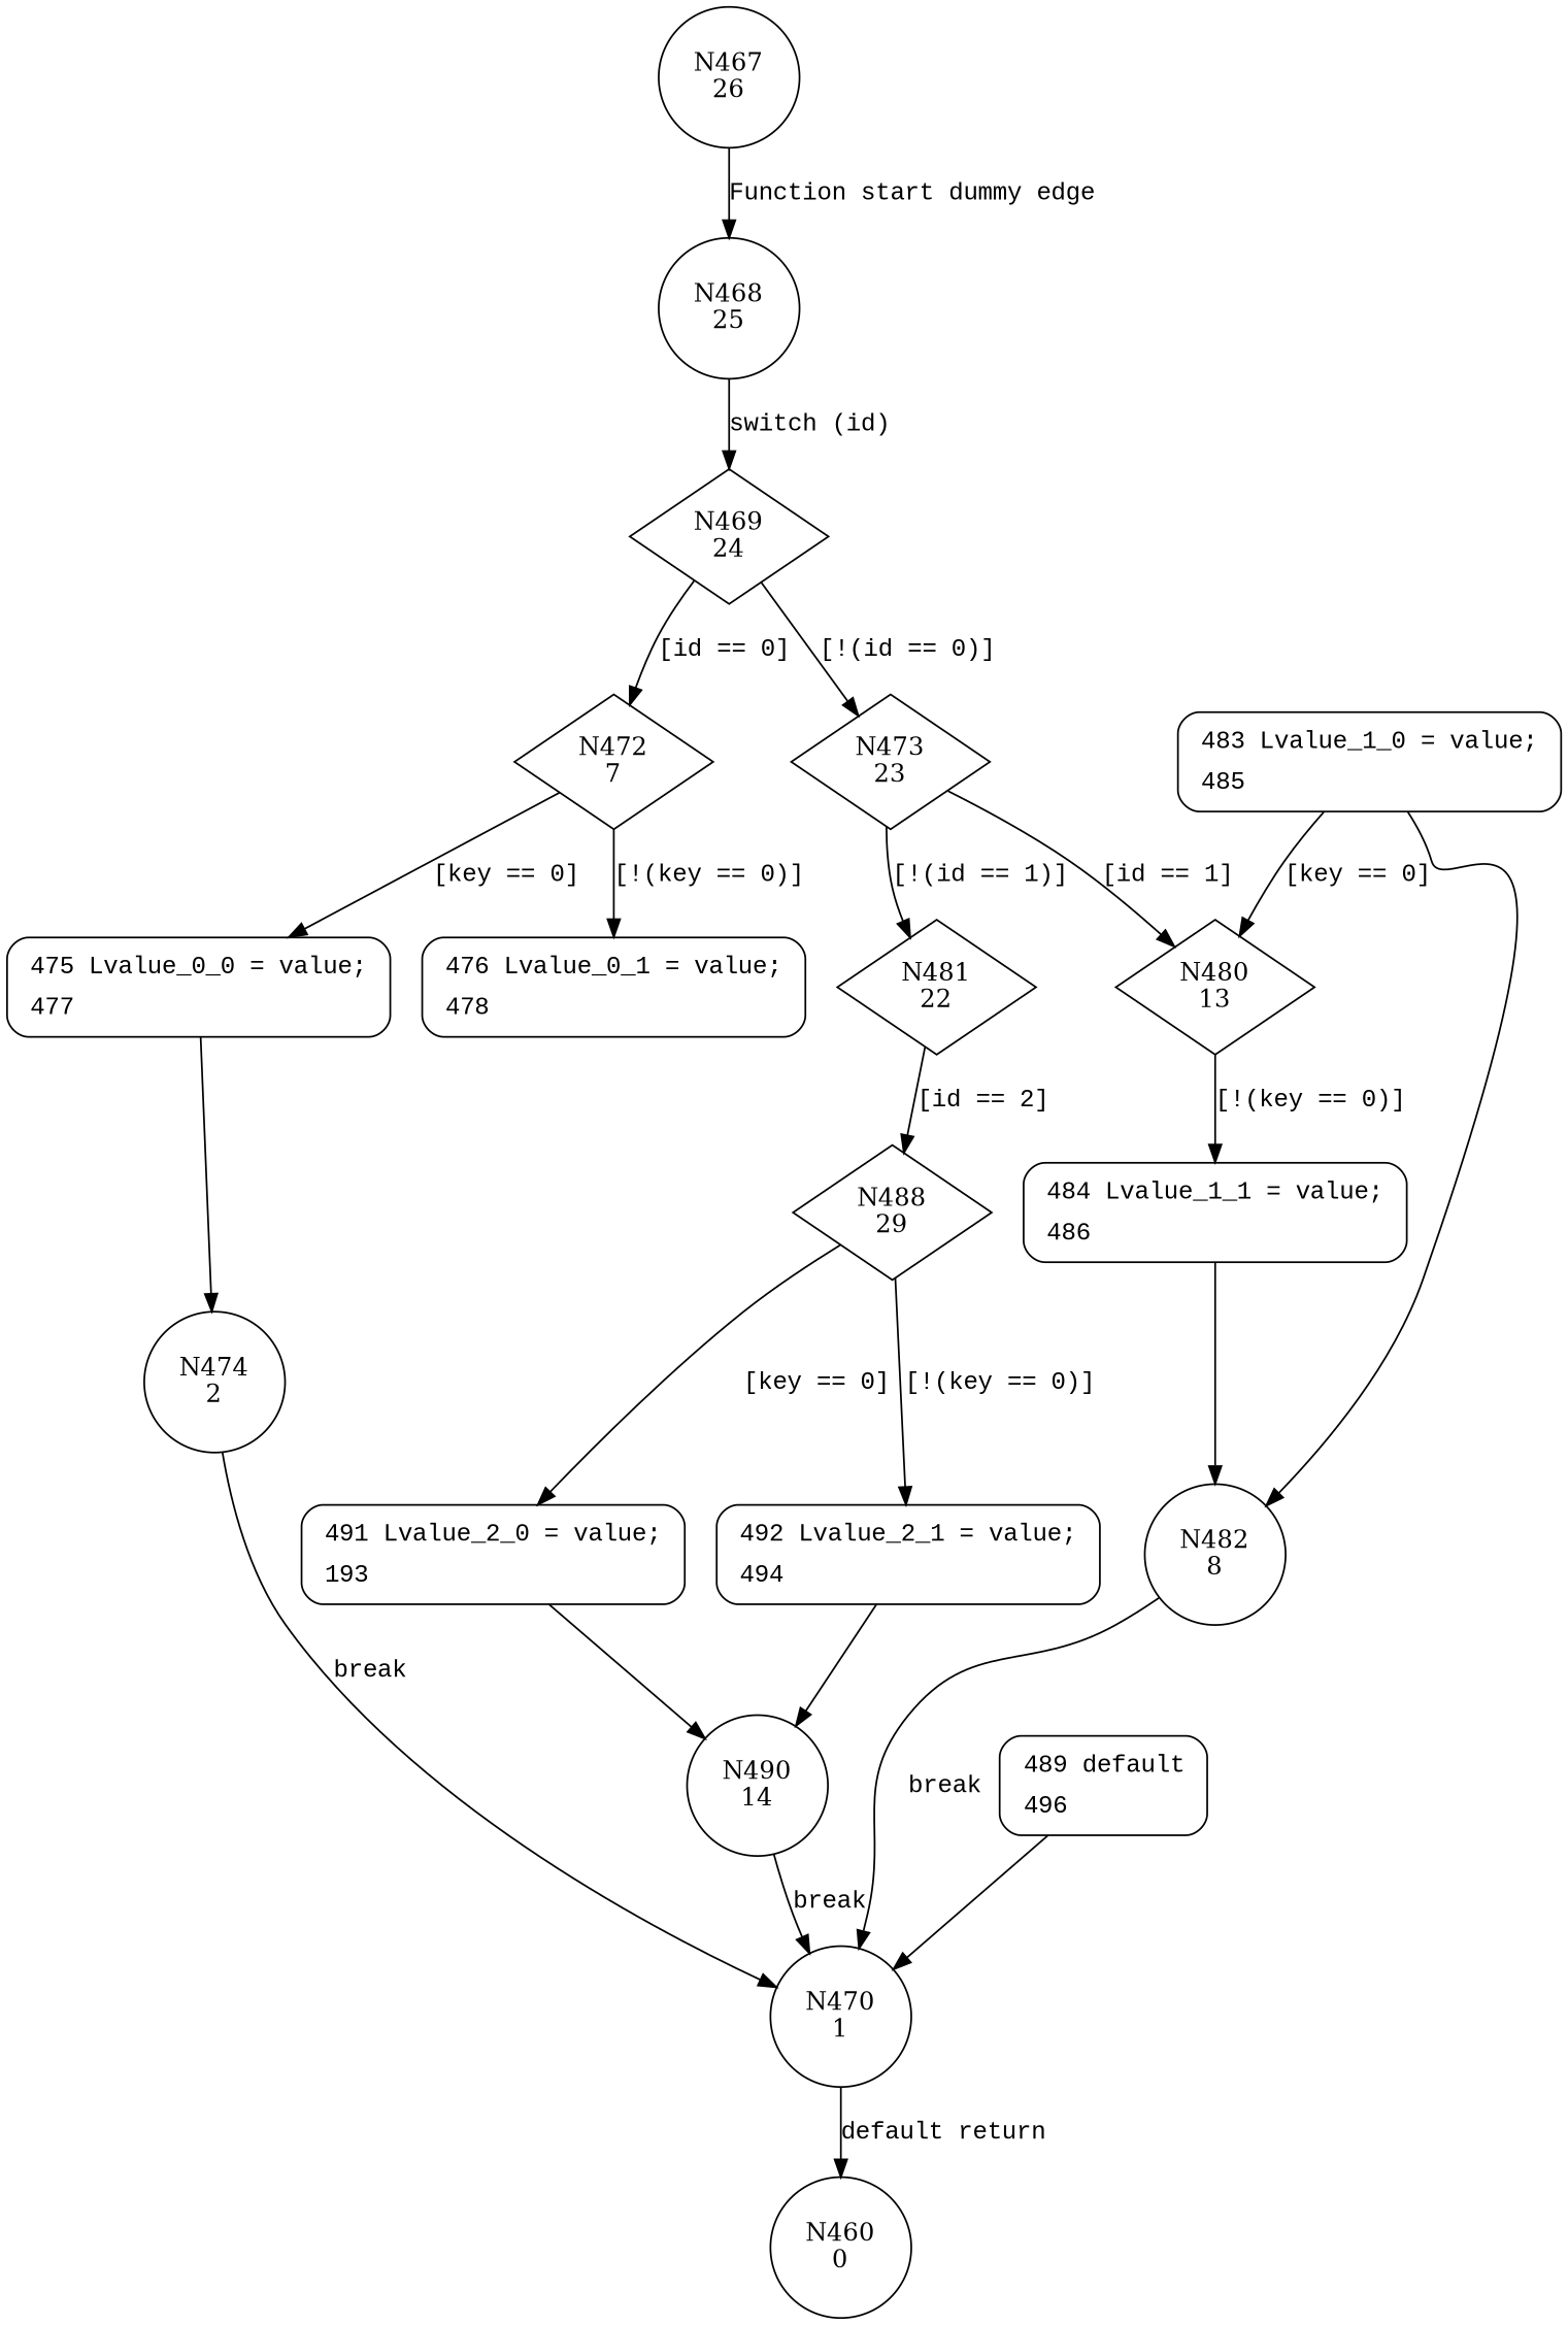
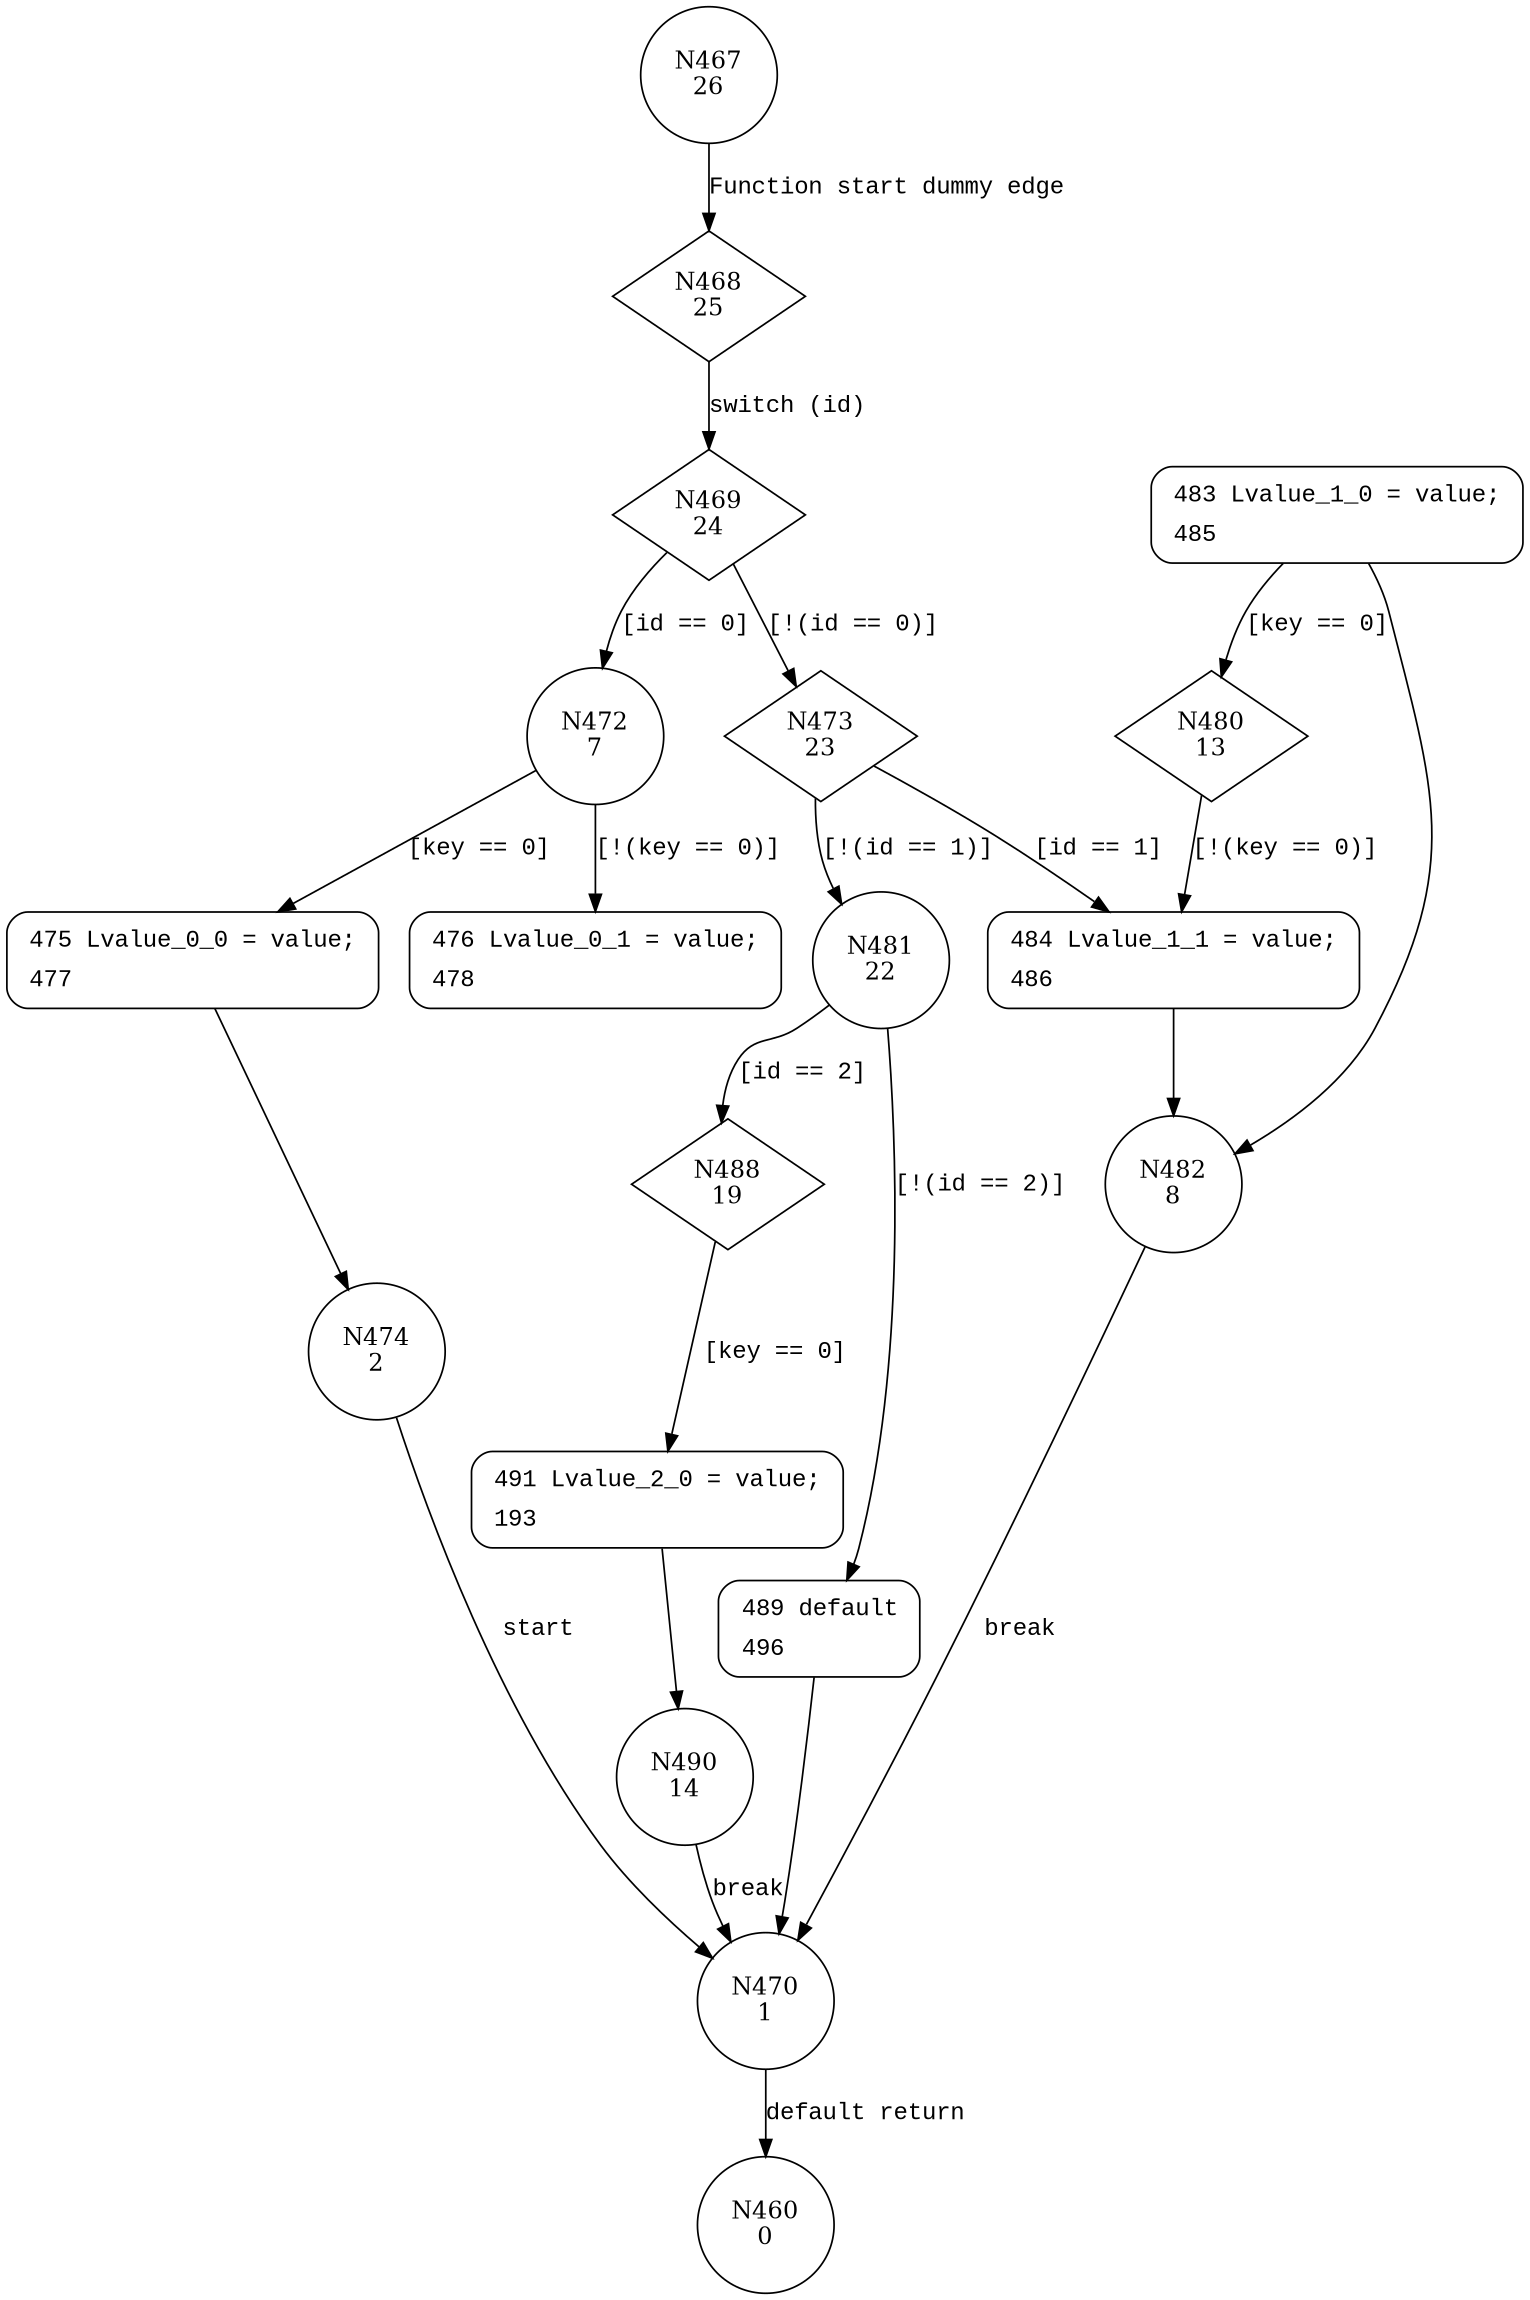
  digraph {
    node [shape=circle]
    edge [fontname="Courier New"]
    n1 [label="N467\n26"]
-   n2 [label="N468\n25"]
+   n2 [label="N468\n25" shape=diamond]
    n3 [label="N469\n24" shape=diamond]
-   n4 [label="N472\n7" shape=diamond]
+   n4 [label="N472\n7"]
    n5 [label="N473\n23" shape=diamond]
    n6 [fillcolor=white fontname="Courier New" label=<<table border="0" cellborder="0" cellpadding="3" bgcolor="white"><tr><td align="right">475</td><td align="left">Lvalue_0_0 = value;</td></tr><tr><td align="right">477</td><td align="left"></td></tr></table>> penwidth=1 shape=Mrecord style="filled,bold"]
    n7 [fillcolor=white fontname="Courier New" label=<<table border="0" cellborder="0" cellpadding="3" bgcolor="white"><tr><td align="right">476</td><td align="left">Lvalue_0_1 = value;</td></tr><tr><td align="right">478</td><td align="left"></td></tr></table>> penwidth=1 shape=Mrecord style="filled,bold"]
    n8 [label="N480\n13" shape=diamond]
-   n9 [label="N481\n22" shape=diamond]
+   n9 [label="N481\n22"]
    n10 [label="N474\n2"]
    n11 [fillcolor=white fontname="Courier New" label=<<table border="0" cellborder="0" cellpadding="3" bgcolor="white"><tr><td align="right">484</td><td align="left">Lvalue_1_1 = value;</td></tr><tr><td align="right">486</td><td align="left"></td></tr></table>> penwidth=1 shape=Mrecord style="filled,bold"]
-   n12 [label="N488\n29" shape=diamond]
+   n12 [label="N488\n19" shape=diamond]
    n13 [fillcolor=white fontname="Courier New" label=<<table border="0" cellborder="0" cellpadding="3" bgcolor="white"><tr><td align="right">489</td><td align="left">default</td></tr><tr><td align="right">496</td><td align="left"></td></tr></table>> penwidth=1 shape=Mrecord style="filled,bold"]
    n14 [fillcolor=white fontname="Courier New" label=<<table border="0" cellborder="0" cellpadding="3" bgcolor="white"><tr><td align="right">483</td><td align="left">Lvalue_1_0 = value;</td></tr><tr><td align="right">485</td><td align="left"></td></tr></table>> penwidth=1 shape=Mrecord style="filled,bold"]
    n15 [label="N482\n8"]
    n16 [fillcolor=white fontname="Courier New" label=<<table border="0" cellborder="0" cellpadding="3" bgcolor="white"><tr><td align="right">491</td><td align="left">Lvalue_2_0 = value;</td></tr><tr><td align="right">193</td><td align="left"></td></tr></table>> penwidth=1 shape=Mrecord style="filled,bold"]
-   n17 [fillcolor=white fontname="Courier New" label=<<table border="0" cellborder="0" cellpadding="3" bgcolor="white"><tr><td align="right">492</td><td align="left">Lvalue_2_1 = value;</td></tr><tr><td align="right">494</td><td align="left"></td></tr></table>> penwidth=1 shape=Mrecord style="filled,bold"]
    n18 [label="N470\n1"]
    n19 [label="N490\n14"]
    n20 [label="N460\n0"]
    n1 -> n2 [label="Function start dummy edge"]
    n2 -> n3 [label="switch (id)"]
    n3 -> n4 [label="[id == 0]"]
    n3 -> n5 [label="[!(id == 0)]"]
    n4 -> n6 [label="[key == 0]"]
    n4 -> n7 [label="[!(key == 0)]"]
-   n5 -> n8 [label="[id == 1]"]
+   n5 -> n11 [label="[id == 1]"]
    n5 -> n9 [label="[!(id == 1)]"]
    n6 -> n10 [fontname=""]
    n8 -> n11 [label="[!(key == 0)]"]
    n9 -> n12 [label="[id == 2]"]
-   n10 -> n18 [label=break]
+   n9 -> n13 [label="[!(id == 2)]"]
+   n10 -> n18 [label=start]
    n11 -> n15 [fontname=""]
    n12 -> n16 [label="[key == 0]"]
-   n12 -> n17 [label="[!(key == 0)]"]
    n13 -> n18 [fontname=""]
    n14 -> n8 [label="[key == 0]"]
    n14 -> n15 [fontname=""]
    n15 -> n18 [label=break]
    n16 -> n19 [fontname=""]
-   n17 -> n19 [fontname=""]
    n18 -> n20 [label="default return"]
    n19 -> n18 [label=break]
  }
